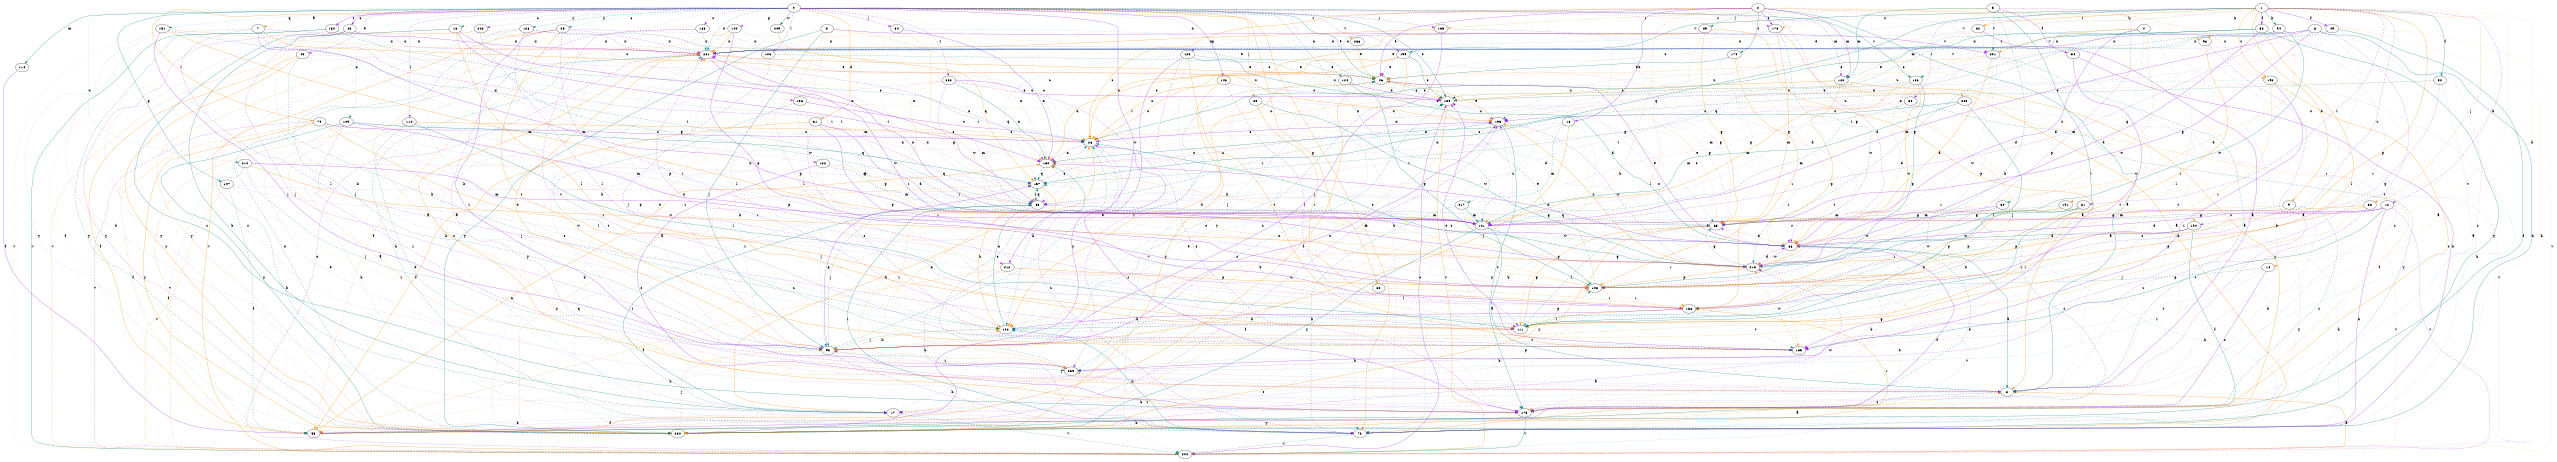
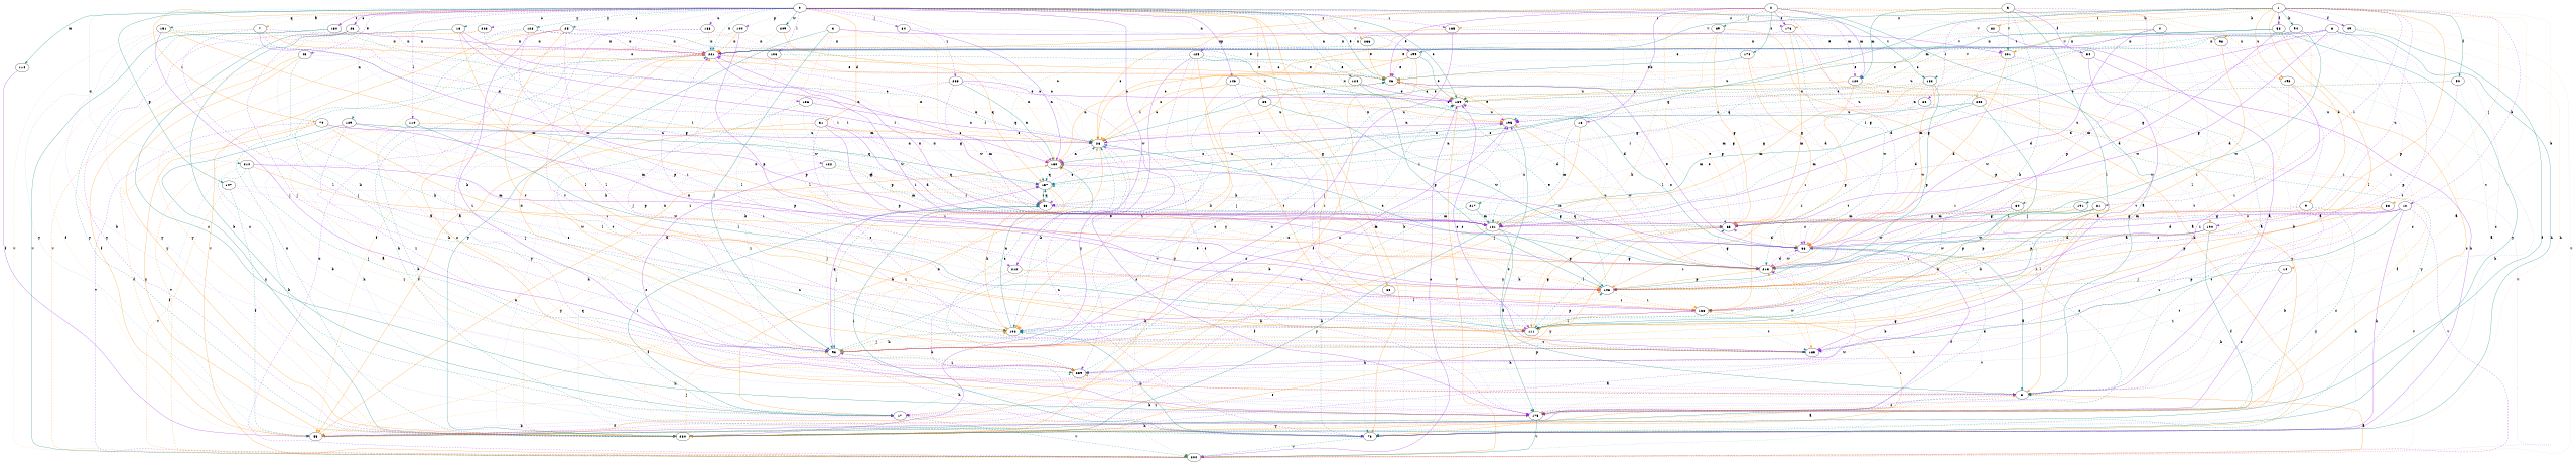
  strict digraph {
    edge [color=purple style=dotted]
    0
    7
    18
    23
    25
    26
    31
    43
    46
    63
    73
    79
    84
    85
    106
    110
    114
    120
    122
    124
    125
    129
    136
    139
    144
    146
    147
    151
    165
    173
    180
    182
    188
    190
    199
    209
    212
    214
    217
    221
    223
    n42 [label=128]
    236
    238
    83
    230
    111
    121
    195
    204
    130
    17
    102
    175
    93
    55
    185
    8
    166
    239
    148
    36
    65
    213
    157
    1
    9
    12
    14
    49
    50
    53
    80
    81
    82
    88
    94
    98
    191
    193
    2
    16
    89
    174
    201
    3
    4
    64
    5
    54
    203
    6
    0 -> 7 [color=darkorange label=a]
    0 -> 18 [color=teal label=c]
    0 -> 23 [label=c style=solid]
    0 -> 25 [color=teal label=c]
    0 -> 26 [color=darkorange label=c]
    0 -> 31 [color=darkorange label=d style=solid]
    0 -> 43 [label=e style=dashed]
    0 -> 46 [color=teal label=e style=solid]
    0 -> 63 [color=darkorange label=g style=solid]
    0 -> 73 [color=darkorange label=h style=solid]
    0 -> 79 [color=darkorange label=i style=solid]
    0 -> 84 [label=j style=dashed]
    0 -> 85 [color=darkorange label=j style=dashed]
    0 -> 106 [label=l style=dashed]
    0 -> 110 [label=l style=dashed]
    0 -> 114 [color=teal label=m style=solid]
    0 -> 120 [label=m style=dashed]
    0 -> 122 [label=n]
    0 -> 124 [color=teal label=n]
    0 -> 125 [label=n]
    0 -> 129 [color=teal label=n]
    0 -> 136 [label=o]
    0 -> 139 [color=teal label=o style=solid]
    0 -> 144 [label=p]
    0 -> 146 [label=p style=solid]
    0 -> 147 [color=teal label=p style=solid]
    0 -> 151 [color=teal label=q]
    0 -> 165 [label=r style=dashed]
    0 -> 173 [label=s]
    0 -> 180 [label=t style=solid]
    0 -> 182 [color=teal label=t style=solid]
    0 -> 188 [label=u]
    0 -> 190 [color=darkorange label=u]
    0 -> 199 [label=v style=dashed]
    0 -> 209 [color=teal label=w style=solid]
    0 -> 212 [label=w style=solid]
    0 -> 214 [color=teal label=x]
    0 -> 217 [color=teal label=x style=dashed]
    0 -> 221 [color=teal label=x style=dashed]
    0 -> 223 [label=y]
    0 -> n42 [color=teal label=y style=dashed]
    0 -> 236 [color=darkorange label=z]
    0 -> 238 [label=z style=dashed]
    7 -> 221 [label=x style=dashed]
    7 -> 83 [label=i style=dashed]
    7 -> 230 [color=teal label=y]
    7 -> 111 [label=l style=dashed]
    7 -> 121 [label=m style=solid]
    7 -> 195 [color=darkorange label=u style=solid]
    7 -> 204 [color=darkorange label=v]
    18 -> 221 [label=x]
    18 -> 83 [label=i style=solid]
    18 -> 230 [label=y]
    18 -> 111 [color=darkorange label=l style=solid]
    18 -> 130 [label=n style=solid]
    18 -> 17 [color=teal label=b style=solid]
    23 -> 221 [label=x style=solid]
    23 -> 83 [color=teal label=i]
    23 -> 230 [label=y style=dashed]
    23 -> 102 [color=teal label=k]
    23 -> 175 [color=teal label=s style=solid]
    23 -> 93 [label=j style=dashed]
    23 -> 55 [color=darkorange label=f]
    25 -> 26 [label=c]
    25 -> 139 [label=o]
    25 -> 221 [label=x style=dashed]
    25 -> 121 [label=m]
    25 -> 204 [color=darkorange label=v style=solid]
    25 -> 185 [color=darkorange label=t style=solid]
    25 -> 8 [color=darkorange label=a style=dashed]
    25 -> 166 [label=r style=dashed]
    25 -> 239 [label=z style=solid]
    26 -> 130 [label=n style=dashed]
    26 -> 17 [color=darkorange label=b style=solid]
    26 -> 102 [color=teal label=k style=dashed]
    26 -> 175 [label=s style=solid]
    31 -> 26 [color=darkorange label=c style=dashed]
    31 -> 73 [color=darkorange label=h]
    31 -> 130 [label=n]
    31 -> 55 [color=darkorange label=f style=solid]
    31 -> 185 [label=t style=dashed]
    31 -> 166 [label=r style=solid]
    31 -> 239 [color=teal label=z]
    31 -> 148 [label=p]
    31 -> 36 [label=d style=solid]
    43 -> 46 [label=e]
    43 -> 230 [color=darkorange label=y style=solid]
    43 -> 102 [color=teal label=k style=dashed]
    43 -> 55 [color=darkorange label=f style=solid]
    43 -> 148 [color=teal label=p]
    46 -> 139 [color=darkorange label=o]
    46 -> 102 [color=darkorange label=k style=solid]
    46 -> 65 [label=g]
    63 -> 73 [color=teal label=h]
    63 -> 166 [color=darkorange label=r style=dashed]
    73 -> 26 [label=c style=dashed]
    73 -> 83 [color=teal label=i style=solid]
    73 -> 204 [color=teal label=v style=dashed]
    73 -> 102 [color=teal label=k style=solid]
    73 -> 166 [color=darkorange label=r style=solid]
    73 -> 239 [color=darkorange label=z]
    73 -> 213 [color=darkorange label=h]
    79 -> 26 [label=c style=solid]
    79 -> 230 [color=darkorange label=y style=solid]
    79 -> 111 [color=darkorange label=l style=solid]
    79 -> 121 [label=m]
    79 -> 204 [label=v style=dashed]
    79 -> 55 [color=darkorange label=f style=dashed]
    79 -> 166 [label=r]
    79 -> 148 [color=darkorange label=p]
    84 -> 221 [color=darkorange label=x]
    84 -> 130 [label=n style=solid]
    84 -> 239 [color=darkorange label=z]
    84 -> 65 [color=teal label=g]
    84 -> 213 [color=darkorange label=w style=dashed]
    85 -> 195 [label=u]
    85 -> 175 [label=s]
    85 -> 166 [color=darkorange label=r style=solid]
    85 -> 213 [color=teal label=w style=solid]
    106 -> 46 [color=teal label=e style=dashed]
    106 -> 175 [label=s]
    106 -> 93 [label=j style=dashed]
    106 -> 148 [label=p]
    110 -> 26 [color=darkorange label=c style=solid]
    110 -> 73 [color=teal label=h]
    110 -> 111 [color=teal label=l style=solid]
    110 -> 204 [color=darkorange label=v style=dashed]
    110 -> 17 [color=teal label=b style=dashed]
    110 -> 93 [label=j]
    110 -> 166 [label=r]
    114 -> 55 [label=f style=solid]
    120 -> 139 [color=darkorange label=o style=solid]
    120 -> 83 [label=i]
    120 -> 230 [color=darkorange label=y style=solid]
    120 -> 93 [color=darkorange label=j style=dashed]
    120 -> 148 [color=darkorange label=p style=solid]
    122 -> 83 [color=darkorange label=i style=dashed]
    122 -> 121 [color=teal label=m style=dashed]
    122 -> 175 [label=s style=solid]
    122 -> 93 [color=teal label=j]
    122 -> 157 [color=teal label=q]
    124 -> 139 [label=o style=solid]
    124 -> 148 [color=teal label=p style=solid]
    124 -> 36 [color=teal label=d]
    125 -> 46 [color=teal label=e style=dashed]
    125 -> 230 [label=y style=solid]
    125 -> 204 [color=teal label=v]
    125 -> 185 [color=darkorange label=t style=solid]
    125 -> 239 [label=z style=dashed]
    125 -> 36 [color=teal label=d style=solid]
    125 -> 157 [color=teal label=q]
    129 -> 26 [color=teal label=c]
    129 -> 230 [color=teal label=y style=solid]
    129 -> 17 [label=b]
    129 -> 8 [color=darkorange label=a style=dashed]
    129 -> 239 [label=z style=dashed]
    129 -> 148 [label=p style=solid]
    129 -> 157 [color=teal label=q style=solid]
    136 -> 26 [label=c style=solid]
    136 -> 195 [color=darkorange label=u]
    136 -> 102 [color=darkorange label=k]
    136 -> 185 [color=teal label=t style=dashed]
    136 -> 36 [color=teal label=d]
    139 -> 195 [label=u]
    139 -> 204 [color=darkorange label=v style=solid]
    144 -> 26 [color=teal label=c]
    144 -> 73 [color=teal label=h]
    144 -> 221 [color=darkorange label=x style=solid]
    144 -> 55 [color=darkorange label=f style=dashed]
    144 -> 148 [label=p style=solid]
    146 -> 26 [color=darkorange label=c style=solid]
    146 -> 139 [label=o style=dashed]
    146 -> 230 [color=darkorange label=y style=solid]
    146 -> 111 [label=l style=dashed]
    147 -> 83 [label=i]
    147 -> 204 [color=darkorange label=v style=dashed]
    147 -> 55 [color=teal label=f style=dashed]
    147 -> 239 [color=darkorange label=z]
    147 -> 213 [label=w]
    151 -> 221 [color=darkorange label=x style=dashed]
    151 -> 83 [color=teal label=i style=dashed]
    151 -> 121 [color=darkorange label=m style=solid]
    151 -> 17 [label=b]
    151 -> 93 [label=j style=solid]
    165 -> 46 [color=darkorange label=e]
    165 -> 221 [color=darkorange label=x style=solid]
    165 -> 175 [color=teal label=s]
    165 -> 93 [label=j style=solid]
    165 -> 36 [label=d]
    173 -> 26 [color=darkorange label=c]
    173 -> 73 [color=darkorange label=h style=solid]
    173 -> 221 [color=teal label=x style=dashed]
    173 -> 65 [color=darkorange label=g style=solid]
    173 -> 213 [color=teal label=w style=dashed]
    180 -> 26 [color=teal label=c style=dashed]
    180 -> 221 [color=darkorange label=x]
    180 -> 230 [color=teal label=y style=dashed]
    180 -> 204 [color=teal label=v style=solid]
    182 -> 139 [color=teal label=o style=dashed]
    182 -> 121 [color=darkorange label=m style=solid]
    182 -> 130 [label=n]
    182 -> 8 [color=darkorange label=a]
    182 -> 148 [color=teal label=p style=solid]
    182 -> 36 [color=darkorange label=d style=dashed]
    182 -> 213 [color=darkorange label=w style=solid]
    188 -> 221 [color=teal label=x]
    188 -> 83 [color=darkorange label=i]
    188 -> 195 [color=darkorange label=u]
    188 -> 185 [label=t style=dashed]
    188 -> 8 [label=a style=dashed]
    190 -> 73 [color=teal label=h]
    190 -> 230 [label=y]
    190 -> 55 [color=teal label=f style=solid]
    190 -> 166 [label=r style=solid]
    190 -> 36 [color=teal label=d style=solid]
    190 -> 213 [label=w style=dashed]
    199 -> 26 [color=darkorange label=c style=solid]
    199 -> 46 [label=e style=dashed]
    199 -> 139 [color=teal label=o style=solid]
    199 -> 130 [color=darkorange label=n style=solid]
    199 -> 102 [color=darkorange label=k]
    199 -> 93 [color=teal label=j]
    199 -> 55 [color=darkorange label=f style=solid]
    199 -> 65 [label=g]
    209 -> 221 [color=darkorange label=x]
    209 -> 111 [color=teal label=l]
    209 -> 157 [color=darkorange label=q style=solid]
    212 -> 73 [label=h style=dashed]
    212 -> 111 [label=l]
    212 -> 55 [color=darkorange label=f style=dashed]
    212 -> 148 [color=darkorange label=p style=solid]
    214 -> 121 [label=m style=solid]
    214 -> 17 [color=teal label=b style=dashed]
    214 -> 93 [color=teal label=j style=dashed]
    214 -> 55 [color=teal label=f]
    214 -> 213 [color=darkorange label=w style=solid]
    214 -> 157 [label=q]
    217 -> 73 [color=teal label=h style=dashed]
    217 -> 121 [color=teal label=m style=solid]
    217 -> 213 [color=teal label=w]
    221 -> 46 [color=darkorange label=e style=solid]
    221 -> 73 [color=teal label=h style=dashed]
    221 -> 130 [label=n style=dashed]
    221 -> 102 [color=darkorange label=k]
    221 -> 175 [color=darkorange label=s style=solid]
    221 -> 65 [color=darkorange label=g]
    221 -> 213 [label=w style=solid]
    223 -> 221 [color=darkorange label=x]
    223 -> 230 [color=darkorange label=y style=dashed]
    223 -> 204 [color=darkorange label=v style=dashed]
    223 -> 130 [color=darkorange label=n]
    223 -> 65 [color=teal label=g style=dashed]
    n42 -> 46 [color=teal label=e style=dashed]
    n42 -> 221 [label=x style=dashed]
    n42 -> 111 [label=l style=dashed]
    n42 -> 102 [color=teal label=k]
    n42 -> 175 [label=s]
    n42 -> 93 [color=teal label=j style=dashed]
    236 -> 46 [color=darkorange label=e style=solid]
    238 -> 139 [label=o style=solid]
    238 -> 230 [label=y]
    238 -> 121 [label=m style=dashed]
    238 -> 130 [color=teal label=n style=solid]
    238 -> 175 [label=s style=dashed]
    238 -> 8 [label=a]
    238 -> 148 [color=darkorange label=p style=dashed]
    83 -> 26 [color=teal label=c]
    83 -> 139 [color=darkorange label=o]
    83 -> 121 [label=m]
    83 -> 93 [color=teal label=j style=dashed]
    83 -> 65 [color=teal label=g style=dashed]
    83 -> 157 [color=teal label=q style=dashed]
    230 -> 26 [color=darkorange label=c]
    230 -> 221 [color=teal label=x style=dashed]
    230 -> 93 [color=darkorange label=j style=dashed]
    230 -> 8 [color=darkorange label=a style=dashed]
    230 -> 213 [label=w style=dashed]
    230 -> 157 [color=teal label=q]
    111 -> 148 [color=darkorange label=p style=dashed]
    111 -> 65 [color=darkorange label=g style=solid]
    121 -> 221 [label=x style=solid]
    121 -> 230 [color=teal label=y style=solid]
    121 -> 195 [label=u]
    121 -> 17 [color=darkorange label=b]
    121 -> 55 [color=darkorange label=f style=dashed]
    121 -> 8 [color=teal label=a style=solid]
    121 -> 148 [color=teal label=p style=solid]
    195 -> 26 [label=c style=solid]
    195 -> 46 [color=darkorange label=e style=solid]
    195 -> 83 [color=teal label=i style=dashed]
    195 -> 17 [color=darkorange label=b style=dashed]
    195 -> 175 [color=teal label=s style=solid]
    195 -> 213 [label=w style=dashed]
    204 -> 139 [label=o style=solid]
    204 -> 221 [label=x style=dashed]
    204 -> 8 [color=darkorange label=a style=solid]
    130 -> 157 [color=teal label=q style=dashed]
    17 -> 46 [color=teal label=e]
    17 -> 73 [label=h]
    17 -> 83 [color=teal label=i style=solid]
    17 -> 204 [color=teal label=v style=dashed]
    17 -> 55 [label=f]
    102 -> 221 [label=x style=dashed]
    102 -> 195 [color=teal label=u]
    102 -> 130 [color=teal label=n style=solid]
    102 -> 93 [color=teal label=j style=dashed]
    102 -> 185 [color=teal label=t]
    175 -> 230 [color=darkorange label=y]
    175 -> 204 [color=teal label=v style=solid]
    175 -> 148 [color=teal label=p]
    175 -> 36 [color=teal label=d style=dashed]
    175 -> 65 [label=g]
    93 -> 46 [color=teal label=e style=dashed]
    93 -> 73 [label=h style=dashed]
    93 -> 139 [color=teal label=o style=dashed]
    93 -> 221 [color=darkorange label=x style=solid]
    93 -> 195 [label=u style=solid]
    93 -> 102 [color=darkorange label=k style=dashed]
    93 -> 239 [color=teal label=z style=dashed]
    93 -> 157 [label=q style=solid]
    55 -> 195 [label=u style=dashed]
    55 -> 130 [color=darkorange label=n style=solid]
    55 -> 17 [label=b]
    55 -> 102 [color=darkorange label=k]
    185 -> 139 [label=o style=solid]
    185 -> 221 [color=teal label=x]
    185 -> 213 [color=darkorange label=w style=dashed]
    8 -> 17 [color=teal label=b]
    8 -> 175 [label=s style=dashed]
    8 -> 93 [label=j]
    166 -> 111 [color=darkorange label=l style=solid]
    166 -> 102 [label=k style=solid]
    166 -> 185 [color=teal label=t]
    239 -> 26 [color=teal label=c style=dashed]
    239 -> 139 [color=teal label=o style=dashed]
    239 -> 130 [color=darkorange label=n style=dashed]
    239 -> 175 [label=s]
    239 -> 8 [label=a]
    148 -> 46 [color=teal label=e style=dashed]
    148 -> 73 [color=darkorange label=h]
    148 -> 130 [color=darkorange label=n style=dashed]
    148 -> 166 [color=darkorange label=r style=dashed]
    148 -> 65 [label=g]
    36 -> 46 [label=e style=solid]
    36 -> 73 [color=teal label=h]
    36 -> 130 [label=n style=solid]
    36 -> 17 [label=b]
    36 -> 55 [label=f style=solid]
    36 -> 8 [color=teal label=a style=solid]
    36 -> 213 [label=w style=dashed]
    36 -> 157 [color=teal label=q]
    65 -> 46 [color=darkorange label=e style=dashed]
    65 -> 139 [color=darkorange label=o]
    65 -> 221 [label=x]
    65 -> 230 [color=darkorange label=y style=solid]
    65 -> 111 [color=teal label=l style=dashed]
    65 -> 166 [color=darkorange label=r]
    65 -> 36 [color=darkorange label=d style=dashed]
    213 -> 26 [color=teal label=c style=solid]
    213 -> 139 [label=o]
    213 -> 221 [color=darkorange label=x]
    213 -> 195 [color=darkorange label=u style=solid]
    213 -> 204 [color=teal label=v]
    213 -> 148 [color=darkorange label=p style=solid]
    213 -> 36 [label=d style=dashed]
    213 -> 65 [color=teal label=g style=dashed]
    157 -> 83 [color=teal label=i style=solid]
    157 -> 230 [color=darkorange label=y style=dashed]
    157 -> 195 [label=u style=dashed]
    157 -> 102 [color=darkorange label=k style=solid]
    157 -> 239 [color=darkorange label=z style=dashed]
    1 -> 46 [color=teal label=e]
    1 -> 173 [color=darkorange label=s]
    1 -> 182 [color=teal label=t]
    1 -> 190 [label=u style=dashed]
    1 -> 199 [color=teal label=v style=solid]
    1 -> 130 [color=darkorange label=n]
    1 -> 185 [color=darkorange label=t]
    1 -> 148 [color=darkorange label=p style=solid]
    1 -> 157 [color=teal label=q style=solid]
    1 -> 9 [color=darkorange label=b style=solid]
    1 -> 12 [label=b style=dashed]
    1 -> 14 [color=darkorange label=b]
    1 -> 49 [label=f style=solid]
    1 -> 50 [color=teal label=f style=solid]
    1 -> 53 [label=f style=solid]
    1 -> 80 [label=i style=dashed]
    1 -> 81 [label=i style=dashed]
    1 -> 82 [color=darkorange label=i style=solid]
    1 -> 88 [color=darkorange label=j style=dashed]
    1 -> 94 [color=teal label=k style=solid]
    1 -> 98 [color=darkorange label=k]
-   1 -> 191 [color=darkorange label=u]
+   1 -> 191 [color=teal label=u]
    1 -> 193 [color=darkorange label=u style=solid]
    9 -> 121 [color=darkorange label=m style=dashed]
    9 -> 17 [label=b]
    9 -> 175 [color=teal label=s style=dashed]
    9 -> 148 [color=teal label=p style=dashed]
    12 -> 73 [label=h style=solid]
    12 -> 121 [label=m style=solid]
    12 -> 204 [label=v style=dashed]
    12 -> 185 [color=teal label=t style=solid]
    12 -> 36 [label=d style=solid]
    12 -> 65 [label=g style=dashed]
    14 -> 175 [label=s style=solid]
    14 -> 185 [label=t]
    14 -> 239 [color=teal label=z]
    14 -> 148 [color=teal label=p style=dashed]
    49 -> 73 [color=darkorange label=h]
    49 -> 221 [color=teal label=x style=dashed]
    49 -> 195 [label=u]
    49 -> 204 [color=darkorange label=v]
    49 -> 130 [label=n]
    49 -> 55 [color=teal label=f style=solid]
    50 -> 139 [color=darkorange label=o]
    50 -> 195 [color=teal label=u style=dashed]
    50 -> 8 [color=teal label=a]
    50 -> 148 [label=p style=dashed]
    53 -> 26 [color=teal label=c style=solid]
    53 -> 221 [color=teal label=x style=solid]
    53 -> 230 [color=teal label=y style=solid]
    53 -> 111 [color=darkorange label=l style=solid]
    53 -> 8 [color=darkorange label=a]
    53 -> 36 [label=d style=solid]
    80 -> 230 [color=teal label=y style=dashed]
    80 -> 121 [color=teal label=m style=dashed]
    80 -> 195 [label=u]
    81 -> 111 [color=darkorange label=l style=solid]
    81 -> 102 [color=teal label=k style=dashed]
    81 -> 148 [color=darkorange label=p]
    81 -> 65 [color=teal label=g style=solid]
    81 -> 213 [color=teal label=w style=solid]
    82 -> 221 [color=teal label=x]
    82 -> 83 [label=i]
    82 -> 195 [label=u]
    82 -> 8 [label=a style=solid]
    88 -> 204 [color=darkorange label=v]
    88 -> 93 [color=darkorange label=j style=dashed]
    88 -> 239 [label=z style=dashed]
    88 -> 148 [color=darkorange label=p style=solid]
    88 -> 65 [color=darkorange label=g style=solid]
    94 -> 221 [color=teal label=x style=solid]
    94 -> 121 [label=m style=dashed]
    94 -> 166 [label=r]
    94 -> 36 [color=darkorange label=d style=dashed]
    94 -> 213 [color=teal label=w style=solid]
    94 -> 157 [color=teal label=q style=dashed]
    98 -> 8 [label=a style=dashed]
    98 -> 166 [color=darkorange label=r style=solid]
    191 -> 102 [color=teal label=k]
    191 -> 148 [color=darkorange label=p style=solid]
    191 -> 65 [color=teal label=g style=dashed]
    193 -> 73 [color=teal label=h]
    193 -> 139 [color=teal label=o]
    193 -> 175 [color=darkorange label=s style=solid]
    193 -> 166 [color=darkorange label=r style=dashed]
    193 -> 239 [label=z style=solid]
    193 -> 213 [color=darkorange label=w]
    2 -> 26 [color=darkorange label=c style=solid]
    2 -> 46 [label=e style=solid]
    2 -> 73 [color=teal label=h]
    2 -> 120 [label=m style=solid]
    2 -> 173 [label=s style=solid]
    2 -> 83 [label=i]
    2 -> 230 [color=darkorange label=y]
    2 -> 102 [color=darkorange label=k style=dashed]
    2 -> 175 [color=darkorange label=s]
    2 -> 8 [color=teal label=a style=solid]
    2 -> 36 [label=d style=dashed]
    2 -> 98 [color=darkorange label=k]
    2 -> 193 [color=darkorange label=u style=dashed]
    2 -> 16 [label=b style=solid]
    2 -> 89 [color=teal label=j style=dashed]
    2 -> 174 [color=teal label=s style=solid]
    2 -> 201 [label=v]
    16 -> 26 [label=c]
    16 -> 73 [color=teal label=h]
    16 -> 83 [label=i]
    16 -> 230 [color=darkorange label=y]
    16 -> 121 [color=teal label=m style=dashed]
    16 -> 130 [color=darkorange label=n]
    16 -> 93 [color=darkorange label=j style=solid]
    89 -> 26 [color=darkorange label=c style=solid]
    89 -> 221 [label=x]
    89 -> 111 [color=darkorange label=l style=dashed]
    89 -> 175 [color=darkorange label=s]
    89 -> 8 [color=darkorange label=a style=solid]
    89 -> 239 [color=teal label=z]
    89 -> 65 [color=darkorange label=g style=solid]
    174 -> 46 [color=teal label=e style=solid]
    174 -> 195 [color=teal label=u]
    174 -> 175 [color=darkorange label=s]
    174 -> 185 [color=darkorange label=t style=dashed]
    174 -> 166 [color=darkorange label=r style=solid]
    174 -> 65 [color=darkorange label=g]
    201 -> 26 [color=darkorange label=c style=dashed]
    201 -> 46 [color=darkorange label=e style=dashed]
    201 -> 121 [label=m]
    201 -> 185 [label=t]
    201 -> 8 [color=teal label=a style=dashed]
    201 -> 148 [color=teal label=p]
    201 -> 36 [color=darkorange label=d style=solid]
    201 -> 213 [color=teal label=w]
    3 -> 212 [label=w]
    3 -> 230 [color=teal label=y style=solid]
    3 -> 111 [color=darkorange label=l style=dashed]
    3 -> 130 [color=darkorange label=n style=dashed]
    3 -> 93 [color=teal label=j style=solid]
    3 -> 201 [label=v style=solid]
    4 -> 120 [color=teal label=m style=dashed]
    4 -> 111 [color=teal label=l]
    4 -> 17 [label=b]
    4 -> 175 [label=s]
    4 -> 36 [label=d style=solid]
    4 -> 65 [color=teal label=g style=dashed]
    4 -> 213 [color=darkorange label=w style=dashed]
    4 -> 201 [color=darkorange label=v style=solid]
    4 -> 64 [color=teal label=g]
    64 -> 121 [label=m]
    64 -> 175 [color=teal label=s style=dashed]
    64 -> 166 [label=r style=dashed]
    64 -> 213 [label=w style=solid]
    5 -> 120 [color=teal label=m style=solid]
    5 -> 139 [color=darkorange label=o]
    5 -> 165 [color=darkorange label=r style=dashed]
    5 -> 111 [color=teal label=l style=solid]
    5 -> 102 [color=teal label=k style=dashed]
    5 -> 148 [label=p style=dashed]
    5 -> 36 [color=darkorange label=d]
    5 -> 65 [color=darkorange label=g]
    5 -> 201 [color=teal label=v style=dashed]
    5 -> 54 [label=f style=solid]
    5 -> 203 [color=darkorange label=v]
    54 -> 46 [color=darkorange label=e]
    54 -> 73 [label=h style=solid]
    54 -> 121 [color=darkorange label=m]
    54 -> 185 [label=t style=solid]
    54 -> 8 [color=teal label=a]
    203 -> 111 [color=teal label=l style=solid]
    203 -> 121 [color=teal label=m style=solid]
    203 -> 195 [label=u]
    203 -> 204 [label=v]
    203 -> 130 [color=teal label=n style=solid]
    203 -> 55 [color=darkorange label=f style=dashed]
    203 -> 166 [color=darkorange label=r]
    6 -> 73 [color=teal label=h style=solid]
    6 -> 139 [color=teal label=o style=dashed]
    6 -> 221 [label=x style=solid]
    6 -> 121 [label=m style=solid]
    6 -> 175 [label=s]
    6 -> 185 [label=t style=dashed]
    6 -> 166 [color=teal label=r]
    6 -> 65 [label=g style=solid]
  }
